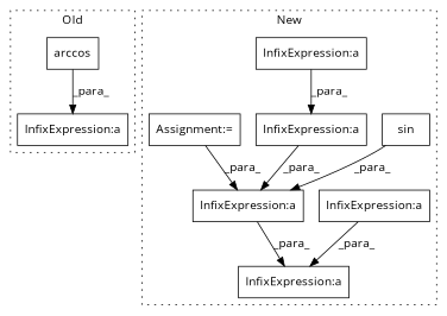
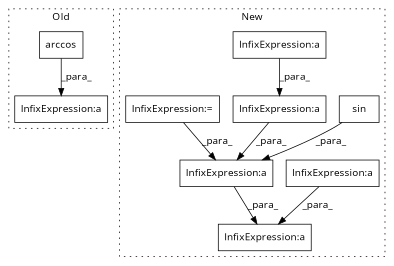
  digraph {
    fontname="Open Sans"
    node [a=27 l=3 shape=box fontname="Open Sans"]
    edge [fontname="Open Sans"]
    n1 [a=32 l="7,1" label=arccos s="3309,3317"]
    n2 [label="InfixExpression:a" s=3300]
    n3 [a=32 l="4,1" label=sin s="3614,3622"]
    n4 [label="InfixExpression:a" s=3573]
    n5 [label="InfixExpression:a" s=3650]
    n6 [label="InfixExpression:a" s=3629]
    n7 [label="InfixExpression:a" s=3656]
    n8 [label="InfixExpression:a" s=3692]
-   n9 [a=7 l=1 label="Assignment:=" s=3501]
+   n9 [a=7 l=1 label="InfixExpression:=" s=3501]
    subgraph cluster_1 {
      label=Old
      style=dotted
      n1
      n2
    }
    subgraph cluster_2 {
      label=New
      style=dotted
      n3
      n4
      n5
      n6
      n7
      n8
      n9
    }
    n1 -> n2 [label=_para_]
    n3 -> n6 [label=_para_]
    n5 -> n7 [label=_para_]
    n6 -> n4 [label=_para_]
    n7 -> n6 [label=_para_]
    n8 -> n4 [label=_para_]
    n9 -> n6 [label=_para_]
  }
